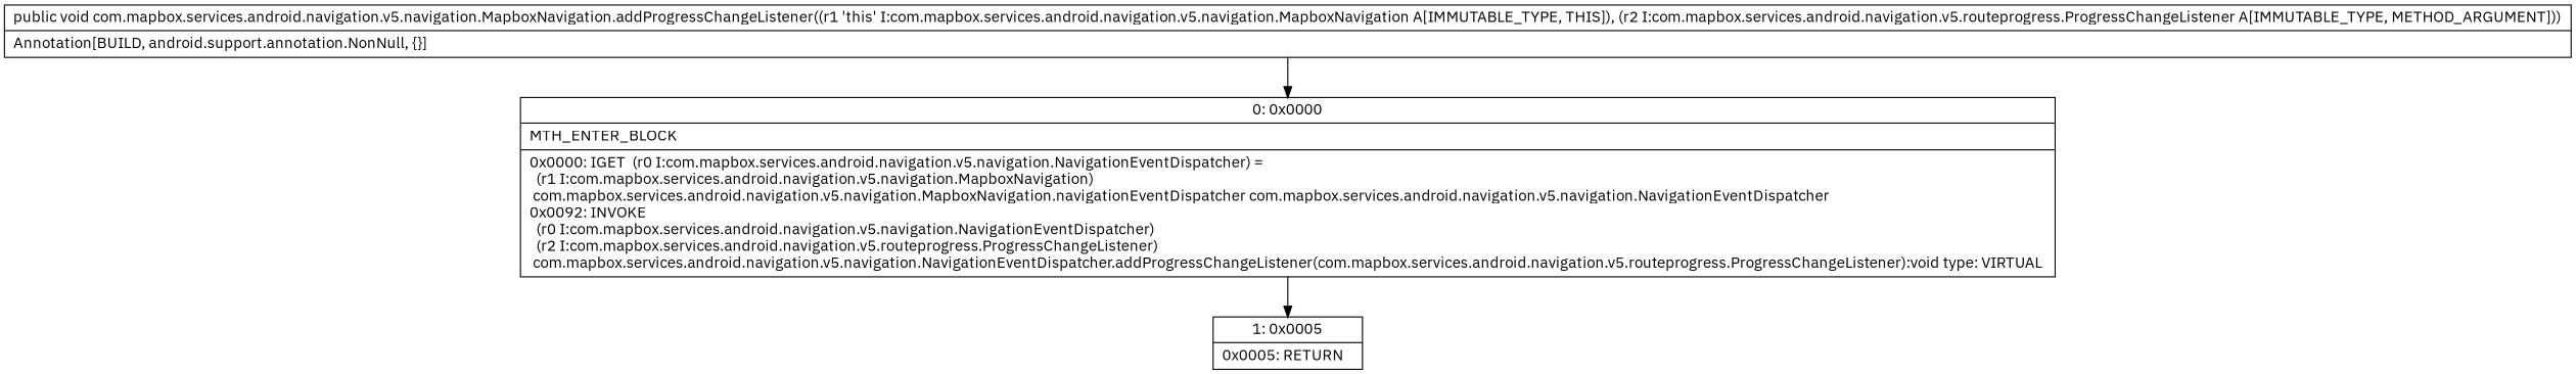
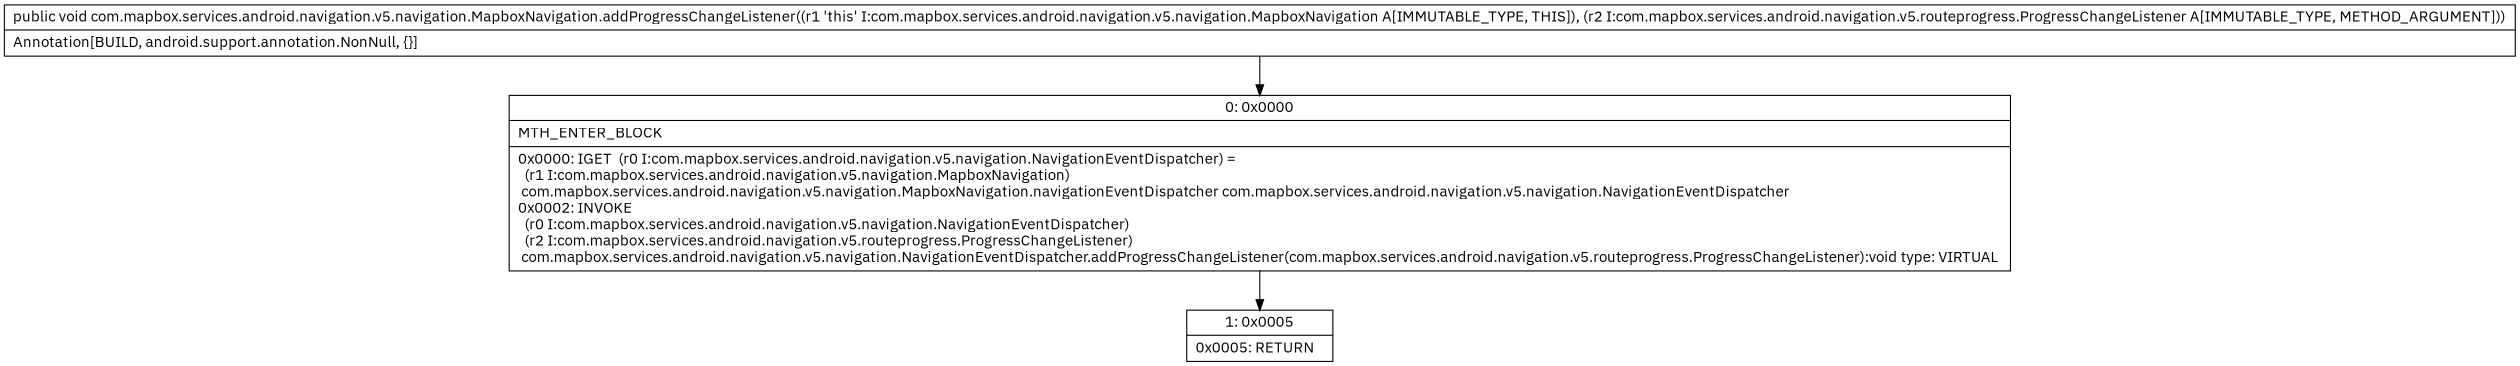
  digraph {
    fontname="IBM Plex Sans"
    node [shape=record fontname="IBM Plex Sans"]
    edge [fontname="IBM Plex Sans"]
-   n1 [label="{0\:\ 0x0000|MTH_ENTER_BLOCK\l|0x0000: IGET  (r0 I:com.mapbox.services.android.navigation.v5.navigation.NavigationEventDispatcher) = \l  (r1 I:com.mapbox.services.android.navigation.v5.navigation.MapboxNavigation)\l com.mapbox.services.android.navigation.v5.navigation.MapboxNavigation.navigationEventDispatcher com.mapbox.services.android.navigation.v5.navigation.NavigationEventDispatcher \l0x0092: INVOKE  \l  (r0 I:com.mapbox.services.android.navigation.v5.navigation.NavigationEventDispatcher)\l  (r2 I:com.mapbox.services.android.navigation.v5.routeprogress.ProgressChangeListener)\l com.mapbox.services.android.navigation.v5.navigation.NavigationEventDispatcher.addProgressChangeListener(com.mapbox.services.android.navigation.v5.routeprogress.ProgressChangeListener):void type: VIRTUAL \l}"]
+   n1 [label="{0\:\ 0x0000|MTH_ENTER_BLOCK\l|0x0000: IGET  (r0 I:com.mapbox.services.android.navigation.v5.navigation.NavigationEventDispatcher) = \l  (r1 I:com.mapbox.services.android.navigation.v5.navigation.MapboxNavigation)\l com.mapbox.services.android.navigation.v5.navigation.MapboxNavigation.navigationEventDispatcher com.mapbox.services.android.navigation.v5.navigation.NavigationEventDispatcher \l0x0002: INVOKE  \l  (r0 I:com.mapbox.services.android.navigation.v5.navigation.NavigationEventDispatcher)\l  (r2 I:com.mapbox.services.android.navigation.v5.routeprogress.ProgressChangeListener)\l com.mapbox.services.android.navigation.v5.navigation.NavigationEventDispatcher.addProgressChangeListener(com.mapbox.services.android.navigation.v5.routeprogress.ProgressChangeListener):void type: VIRTUAL \l}"]
    n2 [label="{1\:\ 0x0005|0x0005: RETURN   \l}"]
    n3 [label="{public void com.mapbox.services.android.navigation.v5.navigation.MapboxNavigation.addProgressChangeListener((r1 'this' I:com.mapbox.services.android.navigation.v5.navigation.MapboxNavigation A[IMMUTABLE_TYPE, THIS]), (r2 I:com.mapbox.services.android.navigation.v5.routeprogress.ProgressChangeListener A[IMMUTABLE_TYPE, METHOD_ARGUMENT]))  | Annotation[BUILD, android.support.annotation.NonNull, \{\}]\l}"]
    n1 -> n2
    n3 -> n1
  }
